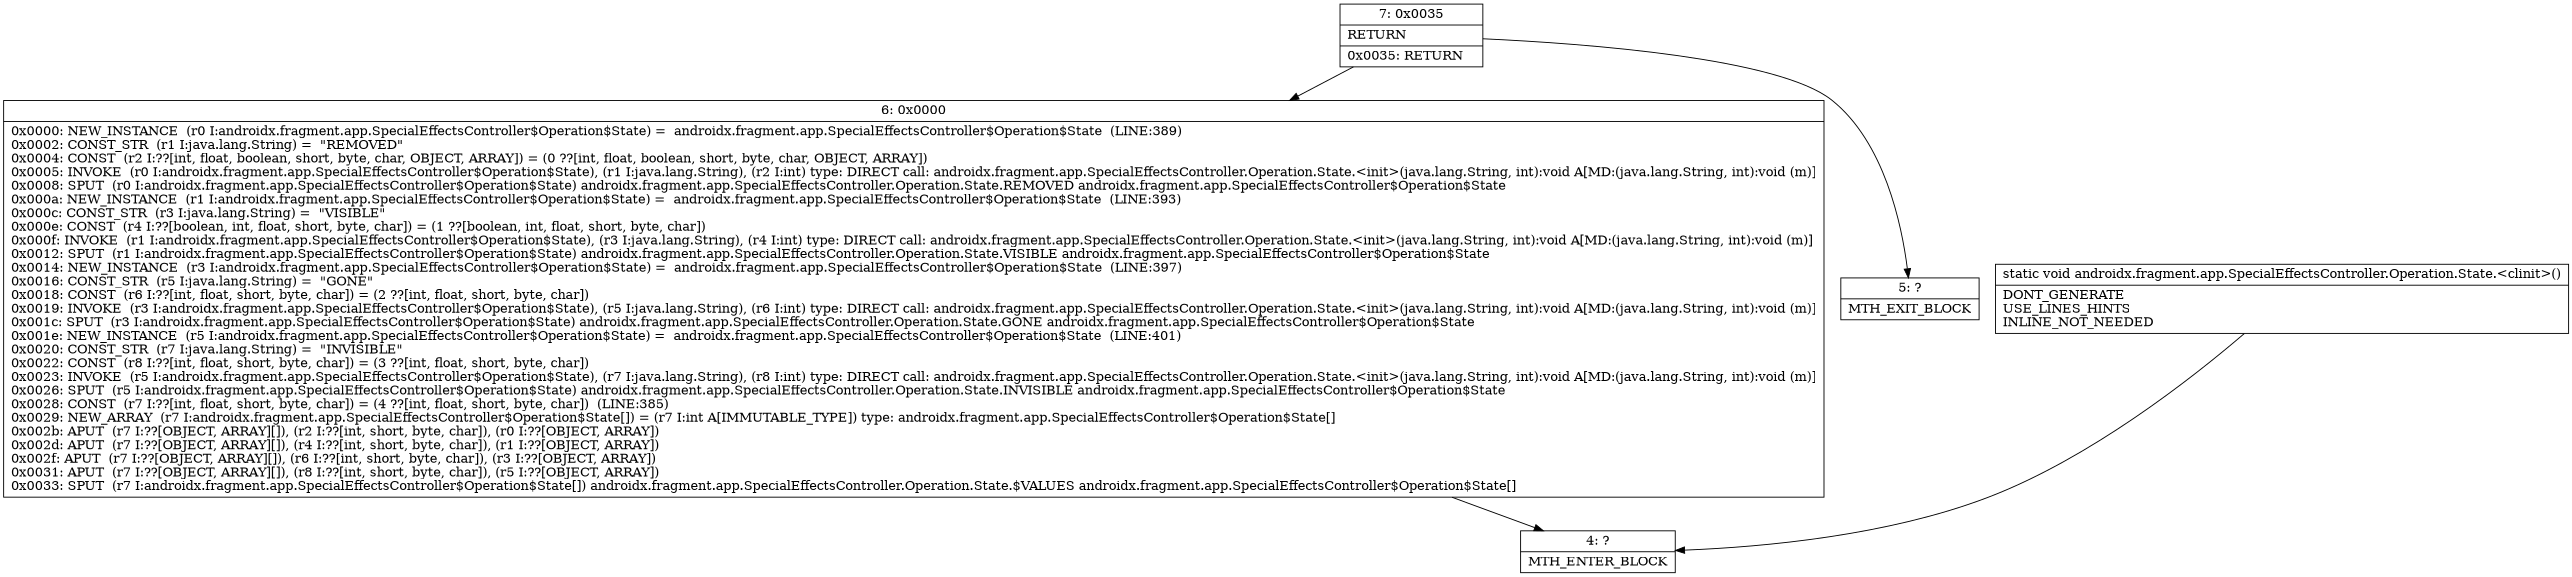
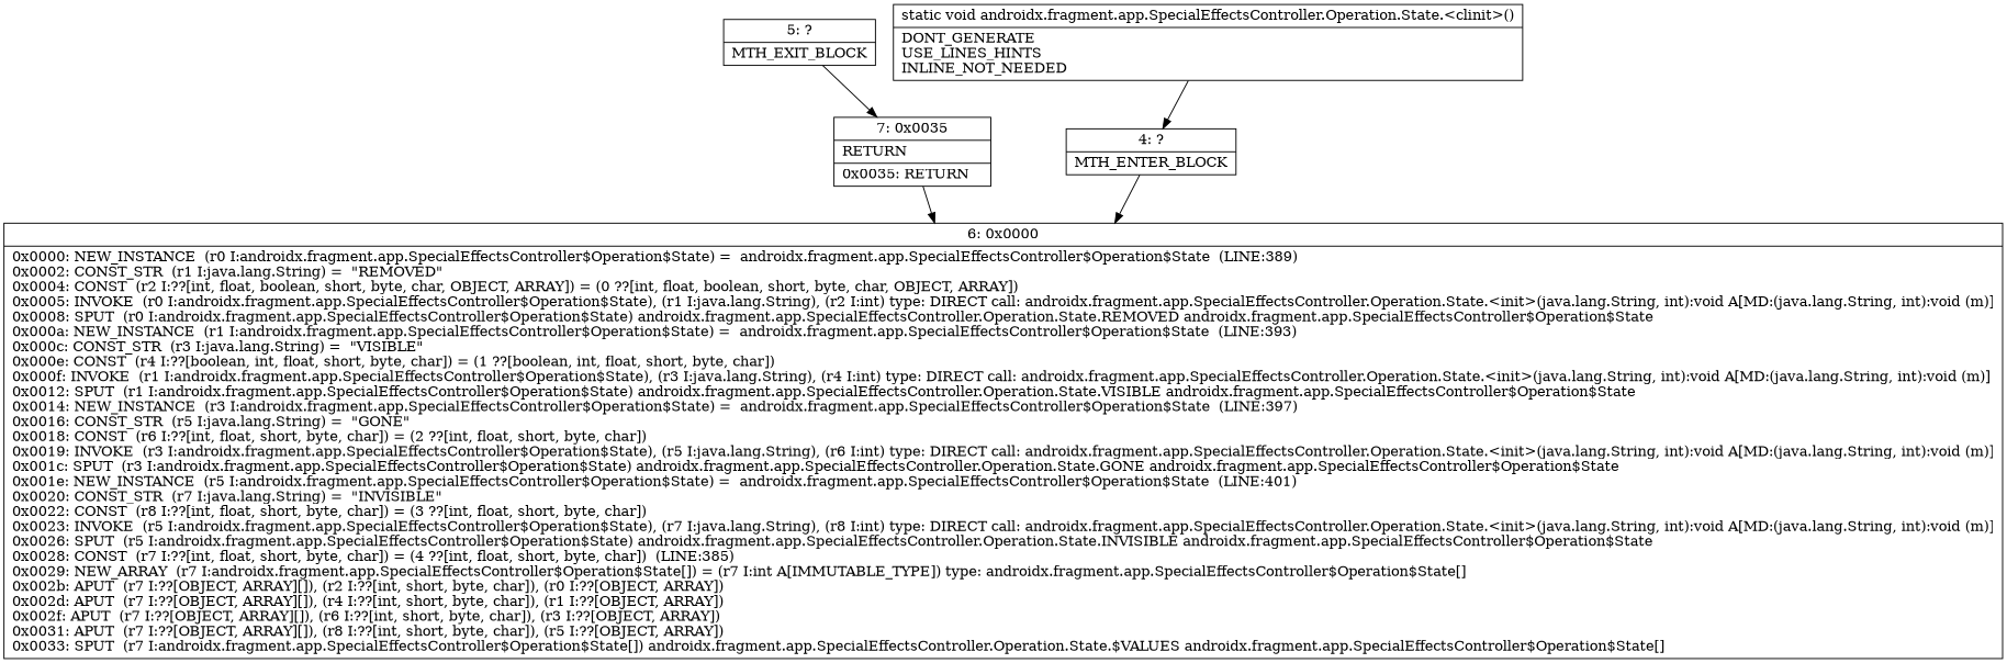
  digraph {
    node [shape=record]
    n1 [label="{4\:\ ?|MTH_ENTER_BLOCK\l}"]
    n2 [label="{6\:\ 0x0000|0x0000: NEW_INSTANCE  (r0 I:androidx.fragment.app.SpecialEffectsController$Operation$State) =  androidx.fragment.app.SpecialEffectsController$Operation$State  (LINE:389)\l0x0002: CONST_STR  (r1 I:java.lang.String) =  \"REMOVED\" \l0x0004: CONST  (r2 I:??[int, float, boolean, short, byte, char, OBJECT, ARRAY]) = (0 ??[int, float, boolean, short, byte, char, OBJECT, ARRAY]) \l0x0005: INVOKE  (r0 I:androidx.fragment.app.SpecialEffectsController$Operation$State), (r1 I:java.lang.String), (r2 I:int) type: DIRECT call: androidx.fragment.app.SpecialEffectsController.Operation.State.\<init\>(java.lang.String, int):void A[MD:(java.lang.String, int):void (m)]\l0x0008: SPUT  (r0 I:androidx.fragment.app.SpecialEffectsController$Operation$State) androidx.fragment.app.SpecialEffectsController.Operation.State.REMOVED androidx.fragment.app.SpecialEffectsController$Operation$State \l0x000a: NEW_INSTANCE  (r1 I:androidx.fragment.app.SpecialEffectsController$Operation$State) =  androidx.fragment.app.SpecialEffectsController$Operation$State  (LINE:393)\l0x000c: CONST_STR  (r3 I:java.lang.String) =  \"VISIBLE\" \l0x000e: CONST  (r4 I:??[boolean, int, float, short, byte, char]) = (1 ??[boolean, int, float, short, byte, char]) \l0x000f: INVOKE  (r1 I:androidx.fragment.app.SpecialEffectsController$Operation$State), (r3 I:java.lang.String), (r4 I:int) type: DIRECT call: androidx.fragment.app.SpecialEffectsController.Operation.State.\<init\>(java.lang.String, int):void A[MD:(java.lang.String, int):void (m)]\l0x0012: SPUT  (r1 I:androidx.fragment.app.SpecialEffectsController$Operation$State) androidx.fragment.app.SpecialEffectsController.Operation.State.VISIBLE androidx.fragment.app.SpecialEffectsController$Operation$State \l0x0014: NEW_INSTANCE  (r3 I:androidx.fragment.app.SpecialEffectsController$Operation$State) =  androidx.fragment.app.SpecialEffectsController$Operation$State  (LINE:397)\l0x0016: CONST_STR  (r5 I:java.lang.String) =  \"GONE\" \l0x0018: CONST  (r6 I:??[int, float, short, byte, char]) = (2 ??[int, float, short, byte, char]) \l0x0019: INVOKE  (r3 I:androidx.fragment.app.SpecialEffectsController$Operation$State), (r5 I:java.lang.String), (r6 I:int) type: DIRECT call: androidx.fragment.app.SpecialEffectsController.Operation.State.\<init\>(java.lang.String, int):void A[MD:(java.lang.String, int):void (m)]\l0x001c: SPUT  (r3 I:androidx.fragment.app.SpecialEffectsController$Operation$State) androidx.fragment.app.SpecialEffectsController.Operation.State.GONE androidx.fragment.app.SpecialEffectsController$Operation$State \l0x001e: NEW_INSTANCE  (r5 I:androidx.fragment.app.SpecialEffectsController$Operation$State) =  androidx.fragment.app.SpecialEffectsController$Operation$State  (LINE:401)\l0x0020: CONST_STR  (r7 I:java.lang.String) =  \"INVISIBLE\" \l0x0022: CONST  (r8 I:??[int, float, short, byte, char]) = (3 ??[int, float, short, byte, char]) \l0x0023: INVOKE  (r5 I:androidx.fragment.app.SpecialEffectsController$Operation$State), (r7 I:java.lang.String), (r8 I:int) type: DIRECT call: androidx.fragment.app.SpecialEffectsController.Operation.State.\<init\>(java.lang.String, int):void A[MD:(java.lang.String, int):void (m)]\l0x0026: SPUT  (r5 I:androidx.fragment.app.SpecialEffectsController$Operation$State) androidx.fragment.app.SpecialEffectsController.Operation.State.INVISIBLE androidx.fragment.app.SpecialEffectsController$Operation$State \l0x0028: CONST  (r7 I:??[int, float, short, byte, char]) = (4 ??[int, float, short, byte, char])  (LINE:385)\l0x0029: NEW_ARRAY  (r7 I:androidx.fragment.app.SpecialEffectsController$Operation$State[]) = (r7 I:int A[IMMUTABLE_TYPE]) type: androidx.fragment.app.SpecialEffectsController$Operation$State[] \l0x002b: APUT  (r7 I:??[OBJECT, ARRAY][]), (r2 I:??[int, short, byte, char]), (r0 I:??[OBJECT, ARRAY]) \l0x002d: APUT  (r7 I:??[OBJECT, ARRAY][]), (r4 I:??[int, short, byte, char]), (r1 I:??[OBJECT, ARRAY]) \l0x002f: APUT  (r7 I:??[OBJECT, ARRAY][]), (r6 I:??[int, short, byte, char]), (r3 I:??[OBJECT, ARRAY]) \l0x0031: APUT  (r7 I:??[OBJECT, ARRAY][]), (r8 I:??[int, short, byte, char]), (r5 I:??[OBJECT, ARRAY]) \l0x0033: SPUT  (r7 I:androidx.fragment.app.SpecialEffectsController$Operation$State[]) androidx.fragment.app.SpecialEffectsController.Operation.State.$VALUES androidx.fragment.app.SpecialEffectsController$Operation$State[] \l}"]
    n3 [label="{7\:\ 0x0035|RETURN\l|0x0035: RETURN   \l}"]
    n4 [label="{5\:\ ?|MTH_EXIT_BLOCK\l}"]
    n5 [label="{static void androidx.fragment.app.SpecialEffectsController.Operation.State.\<clinit\>()  | DONT_GENERATE\lUSE_LINES_HINTS\lINLINE_NOT_NEEDED\l}"]
-   n2 -> n1
+   n1 -> n2
    n3 -> n2
-   n3 -> n4
+   n4 -> n3
    n5 -> n1
  }
